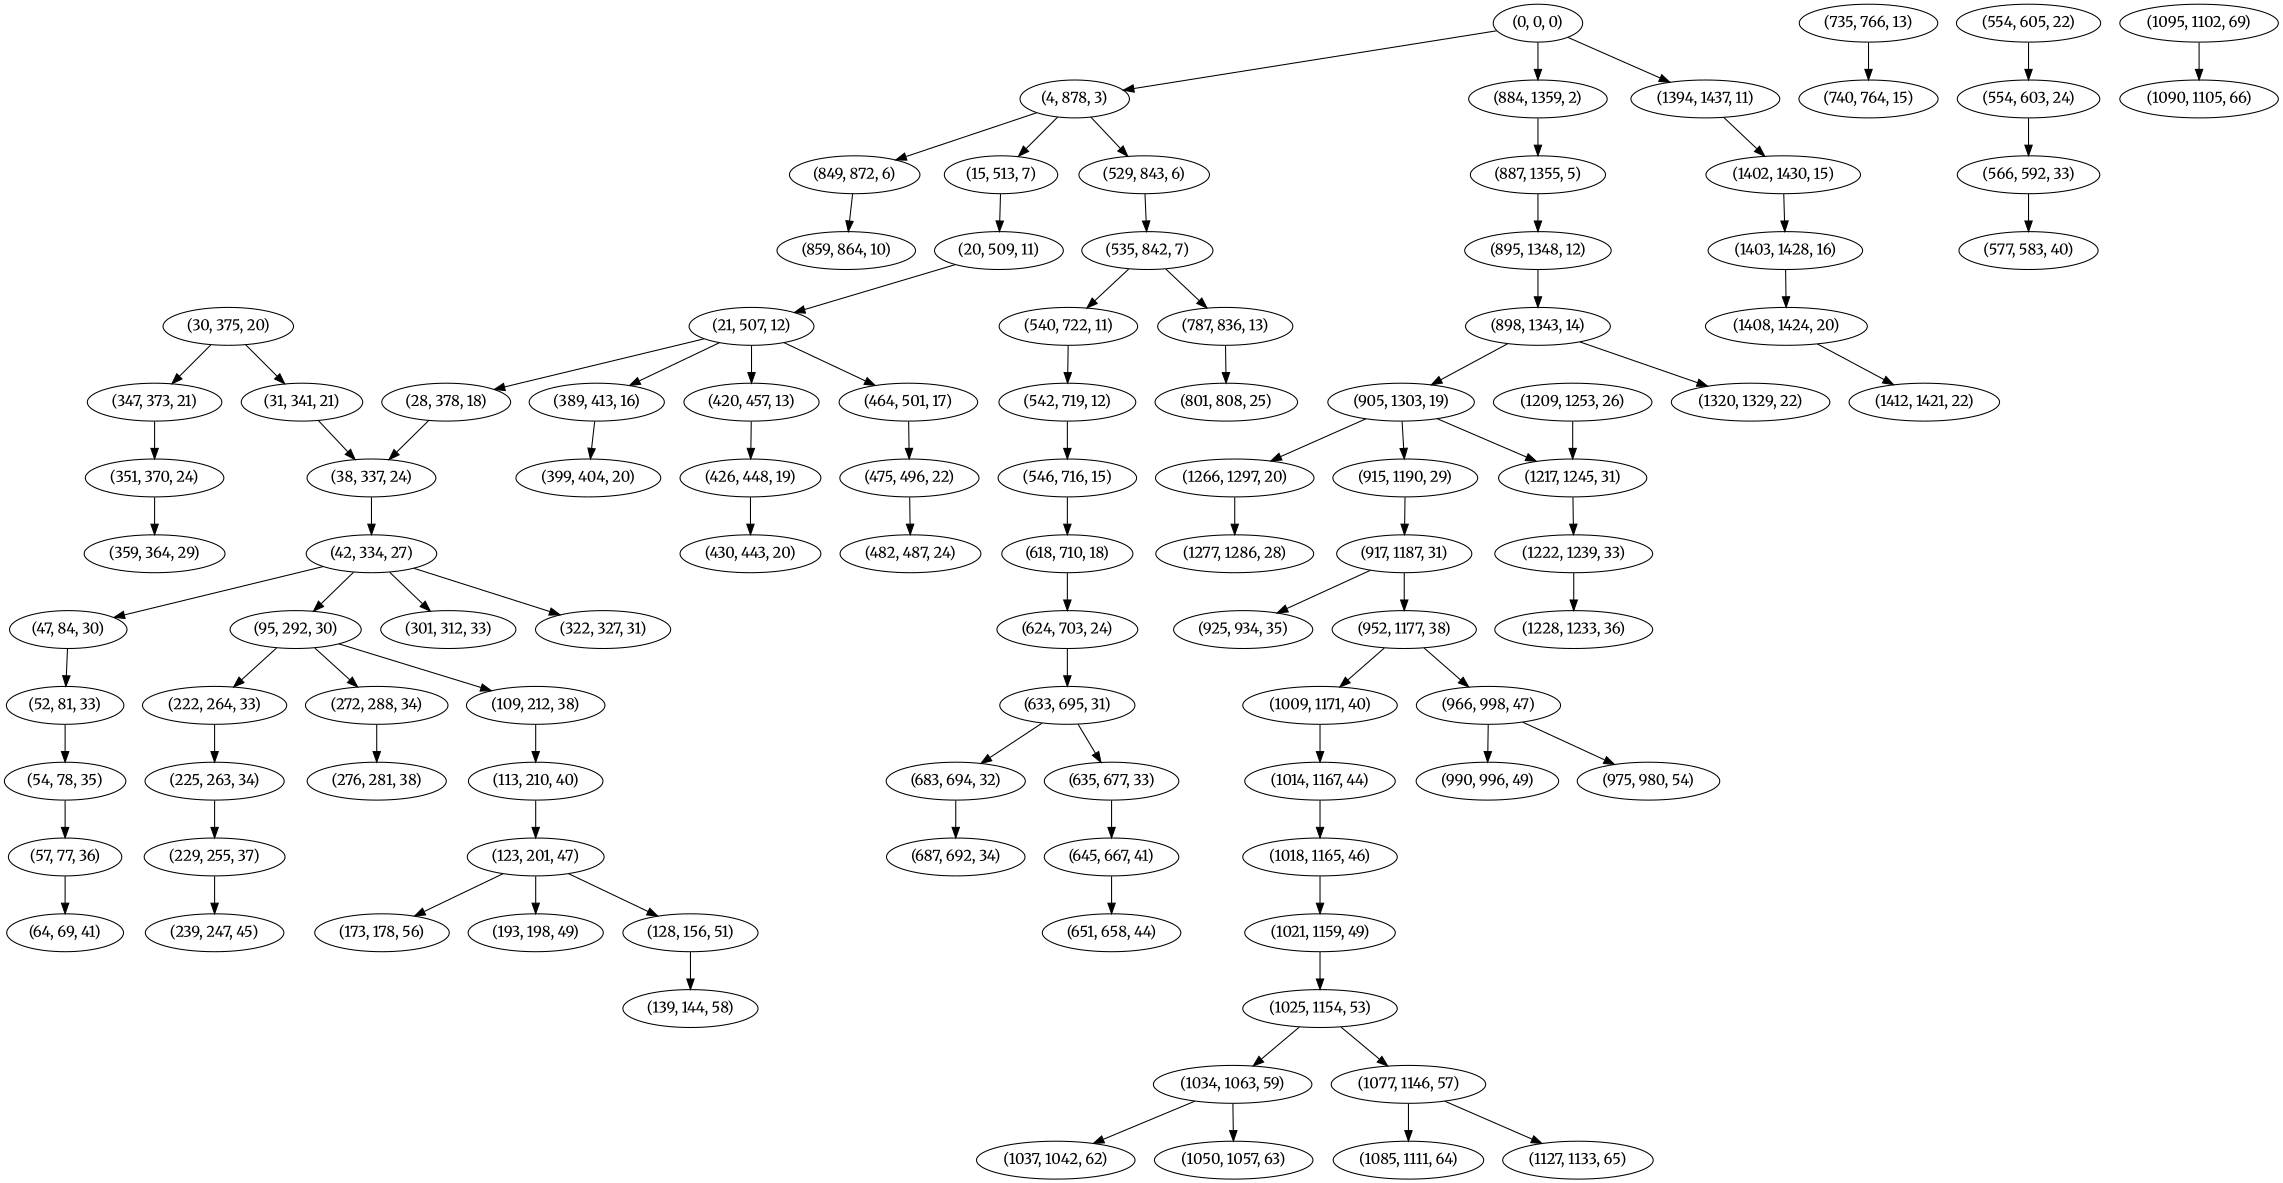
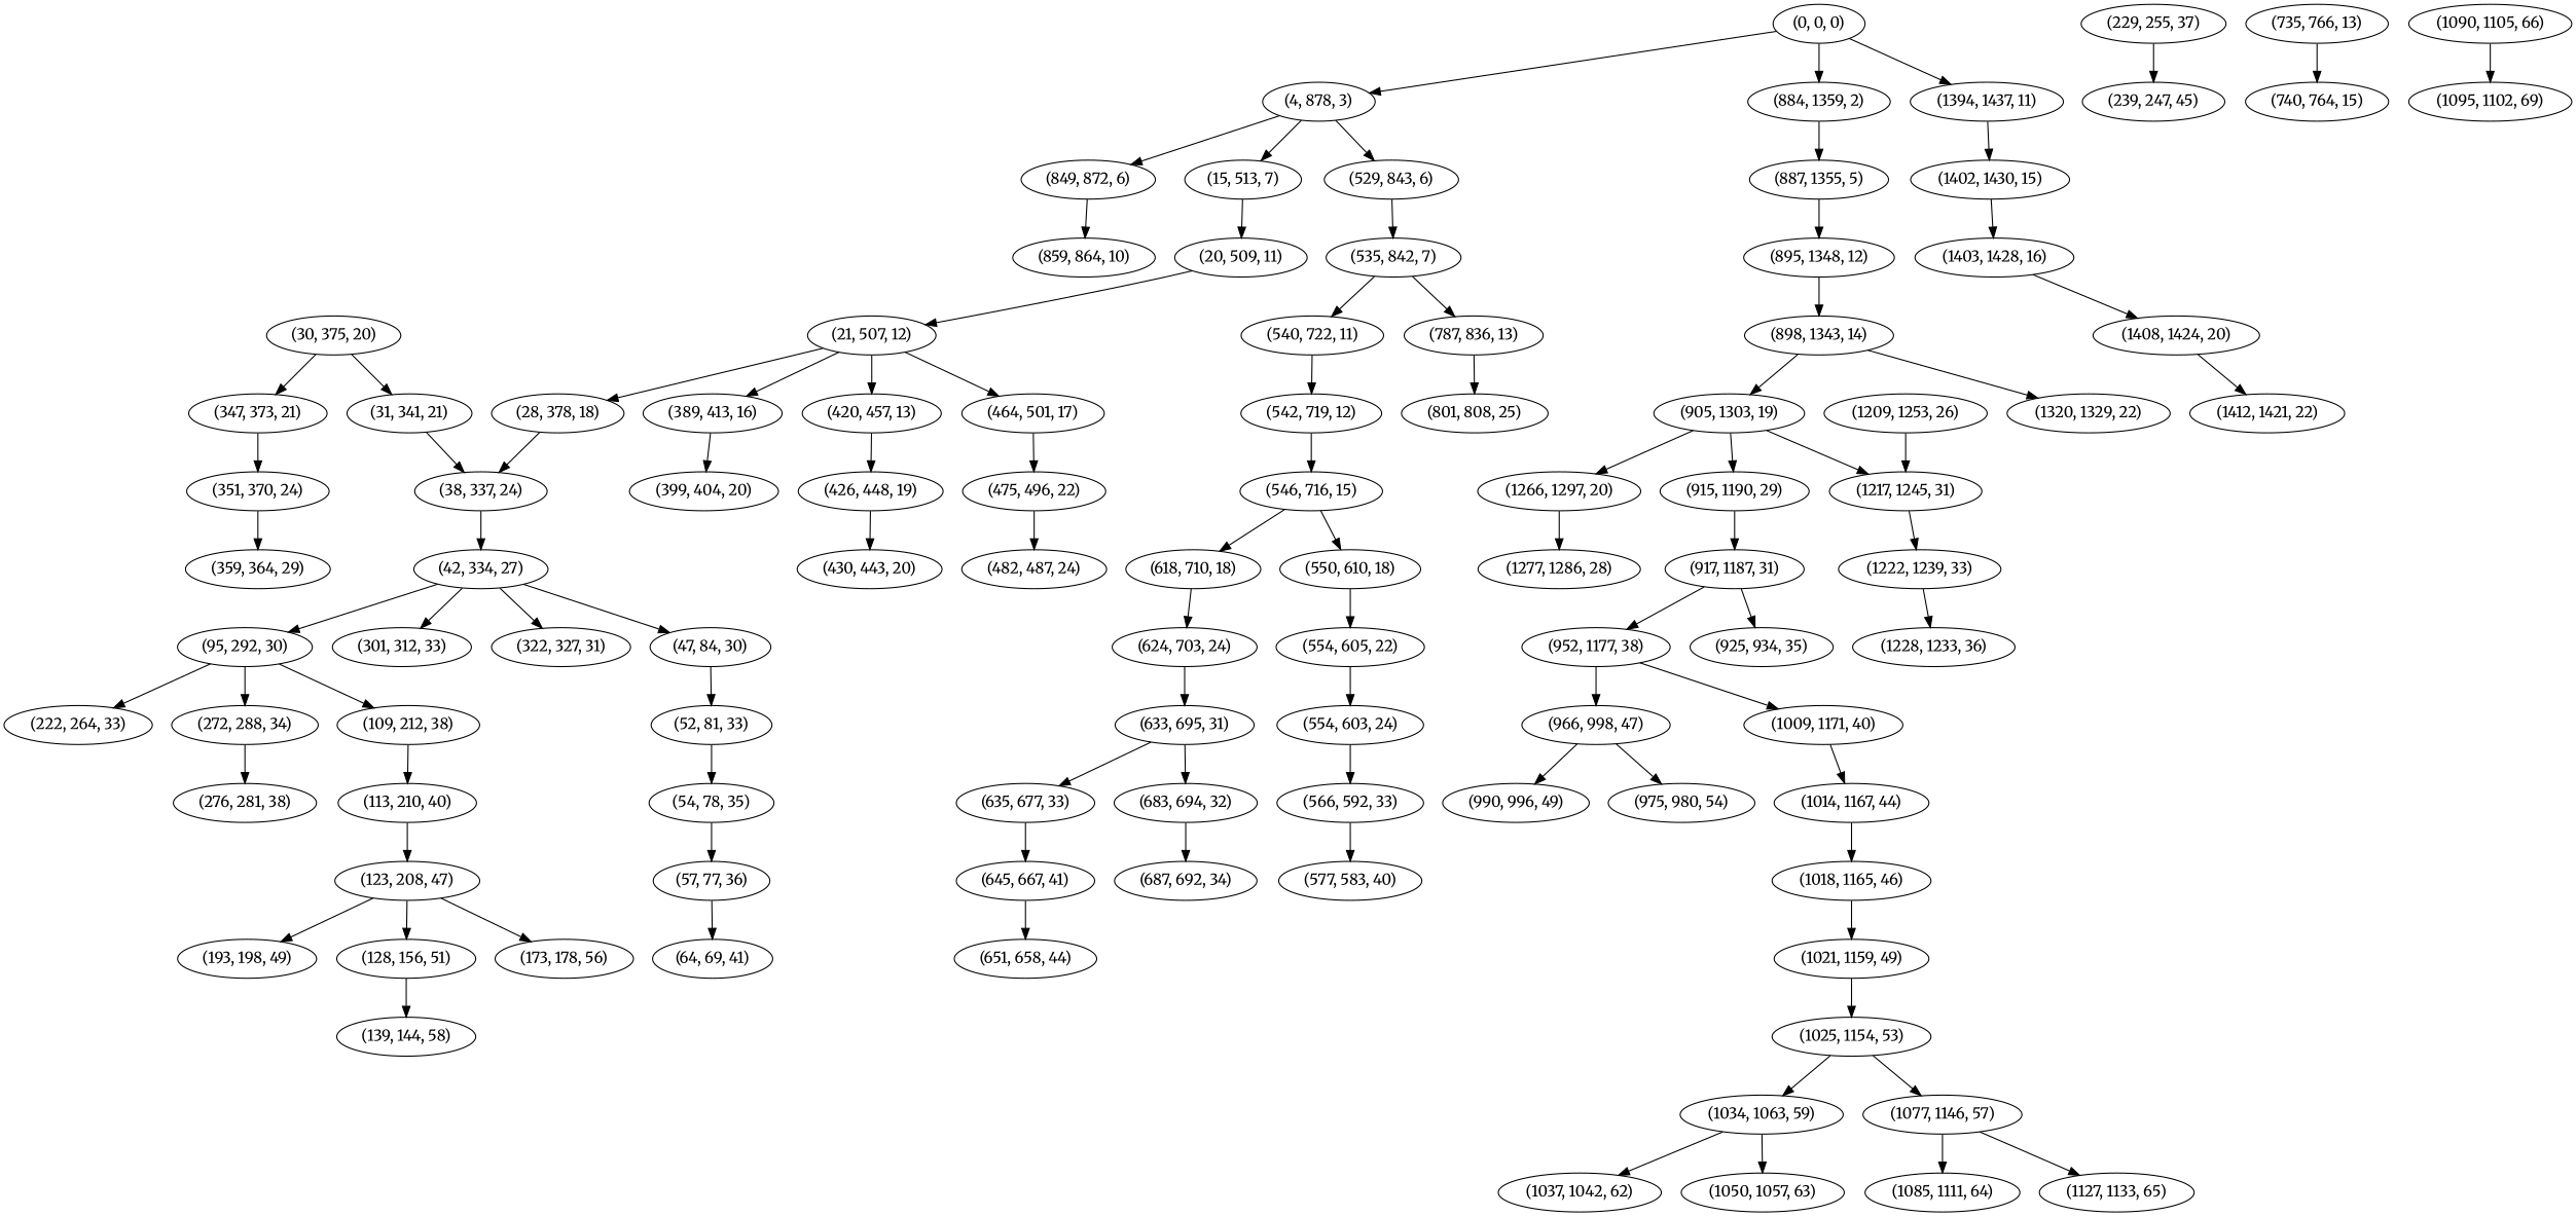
  digraph {
    fontname=Merriweather
    node [fontname=Merriweather]
    edge [fontname=Merriweather]
    "(0, 0, 0)"
    "(4, 878, 3)"
    "(884, 1359, 2)"
    "(1394, 1437, 11)"
    "(15, 513, 7)"
    "(529, 843, 6)"
    "(849, 872, 6)"
    "(887, 1355, 5)"
    "(1402, 1430, 15)"
    "(20, 509, 11)"
    "(535, 842, 7)"
    "(859, 864, 10)"
    "(21, 507, 12)"
    "(28, 378, 18)"
    "(389, 413, 16)"
    "(420, 457, 13)"
    "(464, 501, 17)"
    "(38, 337, 24)"
    "(399, 404, 20)"
    "(426, 448, 19)"
    "(475, 496, 22)"
    "(30, 375, 20)"
    "(31, 341, 21)"
    "(347, 373, 21)"
    "(351, 370, 24)"
    "(42, 334, 27)"
    "(47, 84, 30)"
    "(95, 292, 30)"
    "(301, 312, 33)"
    "(322, 327, 31)"
    "(52, 81, 33)"
    "(109, 212, 38)"
    "(222, 264, 33)"
    "(272, 288, 34)"
    "(54, 78, 35)"
    "(57, 77, 36)"
    "(64, 69, 41)"
    "(113, 210, 40)"
-   "(225, 263, 34)"
    "(276, 281, 38)"
-   "(123, 201, 47)"
+   "(123, 201, 47)" [label="(123, 208, 47)"]
    "(128, 156, 51)"
    "(173, 178, 56)"
    "(193, 198, 49)"
    "(139, 144, 58)"
    "(229, 255, 37)"
    "(239, 247, 45)"
    "(359, 364, 29)"
    "(430, 443, 20)"
    "(482, 487, 24)"
    "(540, 722, 11)"
    "(787, 836, 13)"
    "(542, 719, 12)"
    "(735, 766, 13)"
    "(740, 764, 15)"
    "(801, 808, 25)"
    "(546, 716, 15)"
+   "(550, 610, 18)"
    "(618, 710, 18)"
    "(554, 605, 22)"
    "(624, 703, 24)"
    n62 [label="(554, 603, 24)"]
    "(566, 592, 33)"
    "(577, 583, 40)"
    "(633, 695, 31)"
    "(635, 677, 33)"
    "(683, 694, 32)"
    "(645, 667, 41)"
    "(687, 692, 34)"
    "(651, 658, 44)"
    "(895, 1348, 12)"
    "(898, 1343, 14)"
    "(905, 1303, 19)"
    "(1320, 1329, 22)"
    "(915, 1190, 29)"
    "(1266, 1297, 20)"
    "(1217, 1245, 31)"
    "(917, 1187, 31)"
    "(1209, 1253, 26)"
    "(1277, 1286, 28)"
    "(925, 934, 35)"
    "(952, 1177, 38)"
    "(966, 998, 47)"
    "(1009, 1171, 40)"
    "(975, 980, 54)"
    "(990, 996, 49)"
    "(1014, 1167, 44)"
    "(1018, 1165, 46)"
    "(1021, 1159, 49)"
    "(1025, 1154, 53)"
    "(1034, 1063, 59)"
    "(1077, 1146, 57)"
    "(1037, 1042, 62)"
    "(1050, 1057, 63)"
    "(1085, 1111, 64)"
    "(1127, 1133, 65)"
    "(1090, 1105, 66)"
    "(1095, 1102, 69)"
    "(1222, 1239, 33)"
    "(1228, 1233, 36)"
    "(1403, 1428, 16)"
    "(1408, 1424, 20)"
    "(1412, 1421, 22)"
    "(0, 0, 0)" -> "(4, 878, 3)"
    "(0, 0, 0)" -> "(884, 1359, 2)"
    "(0, 0, 0)" -> "(1394, 1437, 11)"
    "(4, 878, 3)" -> "(15, 513, 7)"
    "(4, 878, 3)" -> "(529, 843, 6)"
    "(4, 878, 3)" -> "(849, 872, 6)"
    "(884, 1359, 2)" -> "(887, 1355, 5)"
    "(1394, 1437, 11)" -> "(1402, 1430, 15)"
    "(15, 513, 7)" -> "(20, 509, 11)"
    "(529, 843, 6)" -> "(535, 842, 7)"
    "(849, 872, 6)" -> "(859, 864, 10)"
    "(887, 1355, 5)" -> "(895, 1348, 12)"
    "(1402, 1430, 15)" -> "(1403, 1428, 16)"
    "(20, 509, 11)" -> "(21, 507, 12)"
    "(535, 842, 7)" -> "(540, 722, 11)"
    "(535, 842, 7)" -> "(787, 836, 13)"
    "(21, 507, 12)" -> "(28, 378, 18)"
    "(21, 507, 12)" -> "(389, 413, 16)"
    "(21, 507, 12)" -> "(420, 457, 13)"
    "(21, 507, 12)" -> "(464, 501, 17)"
    "(28, 378, 18)" -> "(38, 337, 24)"
    "(389, 413, 16)" -> "(399, 404, 20)"
    "(420, 457, 13)" -> "(426, 448, 19)"
    "(464, 501, 17)" -> "(475, 496, 22)"
    "(38, 337, 24)" -> "(42, 334, 27)"
    "(426, 448, 19)" -> "(430, 443, 20)"
    "(475, 496, 22)" -> "(482, 487, 24)"
    "(30, 375, 20)" -> "(31, 341, 21)"
    "(30, 375, 20)" -> "(347, 373, 21)"
    "(31, 341, 21)" -> "(38, 337, 24)"
    "(347, 373, 21)" -> "(351, 370, 24)"
    "(351, 370, 24)" -> "(359, 364, 29)"
    "(42, 334, 27)" -> "(47, 84, 30)"
    "(42, 334, 27)" -> "(95, 292, 30)"
    "(42, 334, 27)" -> "(301, 312, 33)"
    "(42, 334, 27)" -> "(322, 327, 31)"
    "(47, 84, 30)" -> "(52, 81, 33)"
    "(95, 292, 30)" -> "(109, 212, 38)"
    "(95, 292, 30)" -> "(222, 264, 33)"
    "(95, 292, 30)" -> "(272, 288, 34)"
    "(52, 81, 33)" -> "(54, 78, 35)"
    "(109, 212, 38)" -> "(113, 210, 40)"
-   "(222, 264, 33)" -> "(225, 263, 34)"
    "(272, 288, 34)" -> "(276, 281, 38)"
    "(54, 78, 35)" -> "(57, 77, 36)"
    "(57, 77, 36)" -> "(64, 69, 41)"
    "(113, 210, 40)" -> "(123, 201, 47)"
-   "(225, 263, 34)" -> "(229, 255, 37)"
    "(123, 201, 47)" -> "(128, 156, 51)"
    "(123, 201, 47)" -> "(173, 178, 56)"
    "(123, 201, 47)" -> "(193, 198, 49)"
    "(128, 156, 51)" -> "(139, 144, 58)"
    "(229, 255, 37)" -> "(239, 247, 45)"
    "(540, 722, 11)" -> "(542, 719, 12)"
    "(787, 836, 13)" -> "(801, 808, 25)"
    "(542, 719, 12)" -> "(546, 716, 15)"
    "(735, 766, 13)" -> "(740, 764, 15)"
+   "(546, 716, 15)" -> "(550, 610, 18)"
    "(546, 716, 15)" -> "(618, 710, 18)"
+   "(550, 610, 18)" -> "(554, 605, 22)"
    "(618, 710, 18)" -> "(624, 703, 24)"
    "(554, 605, 22)" -> n62
    "(624, 703, 24)" -> "(633, 695, 31)"
    n62 -> "(566, 592, 33)"
    "(566, 592, 33)" -> "(577, 583, 40)"
    "(633, 695, 31)" -> "(635, 677, 33)"
    "(633, 695, 31)" -> "(683, 694, 32)"
    "(635, 677, 33)" -> "(645, 667, 41)"
    "(683, 694, 32)" -> "(687, 692, 34)"
    "(645, 667, 41)" -> "(651, 658, 44)"
    "(895, 1348, 12)" -> "(898, 1343, 14)"
    "(898, 1343, 14)" -> "(905, 1303, 19)"
    "(898, 1343, 14)" -> "(1320, 1329, 22)"
    "(905, 1303, 19)" -> "(915, 1190, 29)"
    "(905, 1303, 19)" -> "(1266, 1297, 20)"
    "(905, 1303, 19)" -> "(1217, 1245, 31)"
    "(915, 1190, 29)" -> "(917, 1187, 31)"
    "(1266, 1297, 20)" -> "(1277, 1286, 28)"
    "(1217, 1245, 31)" -> "(1222, 1239, 33)"
    "(917, 1187, 31)" -> "(925, 934, 35)"
    "(917, 1187, 31)" -> "(952, 1177, 38)"
    "(1209, 1253, 26)" -> "(1217, 1245, 31)"
    "(952, 1177, 38)" -> "(966, 998, 47)"
    "(952, 1177, 38)" -> "(1009, 1171, 40)"
    "(966, 998, 47)" -> "(975, 980, 54)"
    "(966, 998, 47)" -> "(990, 996, 49)"
    "(1009, 1171, 40)" -> "(1014, 1167, 44)"
    "(1014, 1167, 44)" -> "(1018, 1165, 46)"
    "(1018, 1165, 46)" -> "(1021, 1159, 49)"
    "(1021, 1159, 49)" -> "(1025, 1154, 53)"
    "(1025, 1154, 53)" -> "(1034, 1063, 59)"
    "(1025, 1154, 53)" -> "(1077, 1146, 57)"
    "(1034, 1063, 59)" -> "(1037, 1042, 62)"
    "(1034, 1063, 59)" -> "(1050, 1057, 63)"
    "(1077, 1146, 57)" -> "(1085, 1111, 64)"
    "(1077, 1146, 57)" -> "(1127, 1133, 65)"
-   "(1095, 1102, 69)" -> "(1090, 1105, 66)"
+   "(1090, 1105, 66)" -> "(1095, 1102, 69)"
    "(1222, 1239, 33)" -> "(1228, 1233, 36)"
    "(1403, 1428, 16)" -> "(1408, 1424, 20)"
    "(1408, 1424, 20)" -> "(1412, 1421, 22)"
  }
